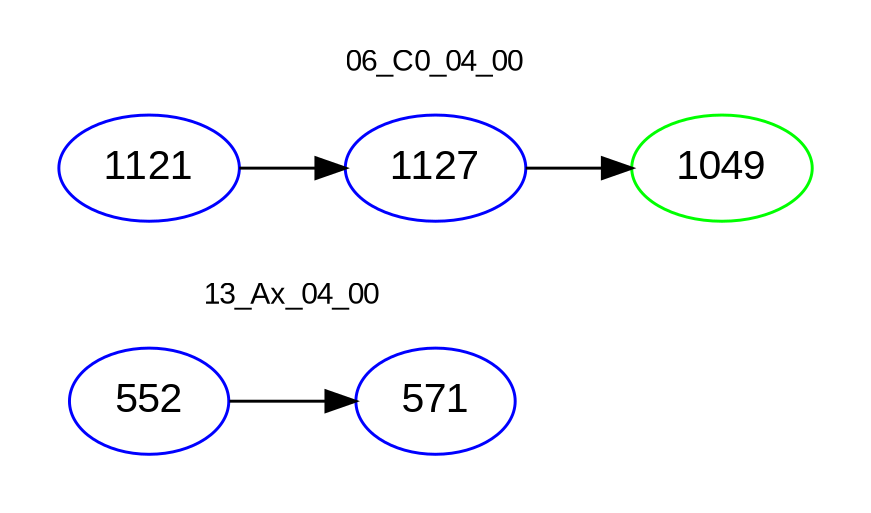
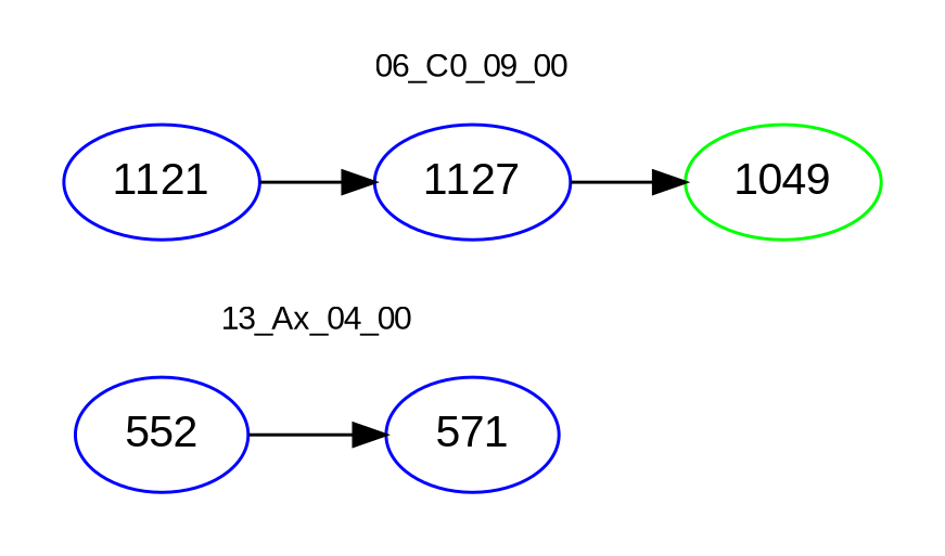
  digraph {
    fontname="Liberation Sans"
    rankdir=LR
    node [color=blue fontname="Liberation Sans"]
    edge [color=black fontname="Liberation Sans"]
    n1 [label=552]
    n2 [label=571]
    n3 [label=1121]
    n4 [color=green label=1049]
    n5 [label=1127]
    subgraph cluster_1 {
      color=white
      fontsize=10
      label="13_Ax_04_00"
      n1
      n2
    }
    subgraph cluster_2 {
      color=white
      fontsize=10
-     label="06_C0_04_00"
+     label="06_C0_09_00"
      n3
      n4
      n5
    }
    n1 -> n2
    n3 -> n5
    n5 -> n4
  }
